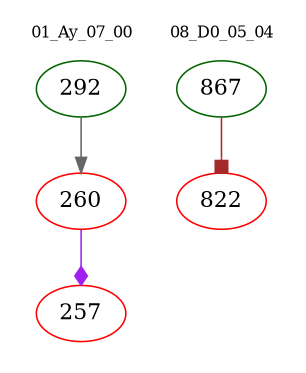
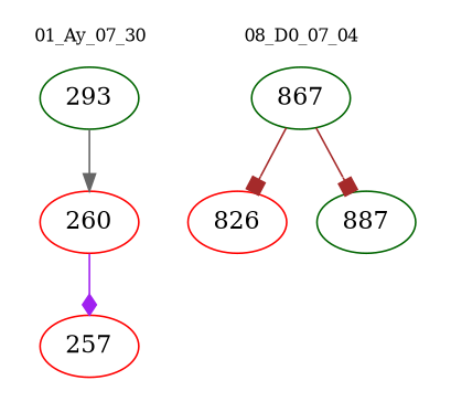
  digraph {
    node [color=red]
    edge [arrowhead=box color=brown]
    n1 [label=260]
    n2 [label=257]
-   n3 [color=darkgreen label=292]
+   n3 [color=darkgreen label=293]
    n4 [color=darkgreen label=867]
-   n5 [label=822]
+   n5 [label=826]
+   n6 [color=darkgreen label=887]
    subgraph cluster_1 {
      color=white
      fontsize=10
-     label="01_Ay_07_00"
+     label="01_Ay_07_30"
      n1
      n2
      n3
    }
    subgraph cluster_2 {
      color=white
      fontsize=10
-     label="08_D0_05_04"
+     label="08_D0_07_04"
      n4
      n5
+     n6
    }
    n1 -> n2 [arrowhead=diamond color=purple]
    n3 -> n1 [arrowhead=normal color=gray40]
    n4 -> n5
+   n4 -> n6
  }
